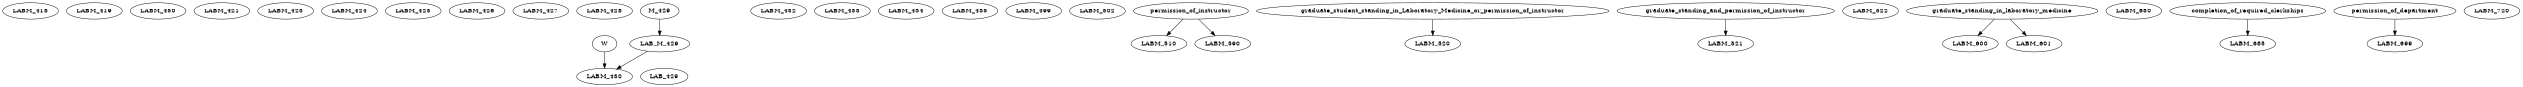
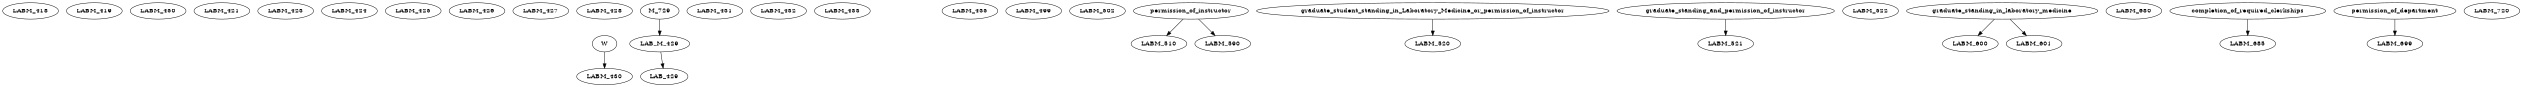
  digraph {
    edge [color=black]
    LABM_418
    LABM_419
    n3 [label=LABM_450]
    LABM_421
    LABM_423
    LABM_424
    LABM_425
    LABM_426
    LABM_427
    LABM_428
    n11 [label=LAB_429]
    LAB_M_429
    LABM_430
-   M_429
+   M_429 [label=M_729]
    W
+   LABM_431
    LABM_432
    LABM_433
-   LABM_434
    LABM_435
    LABM_499
    LABM_502
    permission_of_instructor
    LABM_510
    LABM_590
    graduate_student_standing_in_Laboratory_Medicine_or_permission_of_instructor
    LABM_520
    graduate_standing_and_permission_of_instructor
    LABM_521
    LABM_522
    graduate_standing_in_laboratory_medicine
    LABM_600
    LABM_601
    LABM_680
    completion_of_required_clerkships
    LABM_685
    permission_of_department
    LABM_699
    n39 [label=LABM_720]
-   LAB_M_429 -> LABM_430
+   LAB_M_429 -> n11
    M_429 -> LAB_M_429
    W -> LABM_430
    permission_of_instructor -> LABM_510
    permission_of_instructor -> LABM_590
    graduate_student_standing_in_Laboratory_Medicine_or_permission_of_instructor -> LABM_520
    graduate_standing_and_permission_of_instructor -> LABM_521
    graduate_standing_in_laboratory_medicine -> LABM_600
    graduate_standing_in_laboratory_medicine -> LABM_601
    completion_of_required_clerkships -> LABM_685
    permission_of_department -> LABM_699
  }
